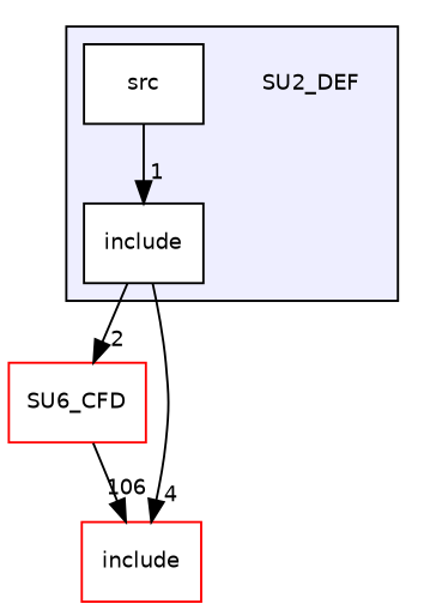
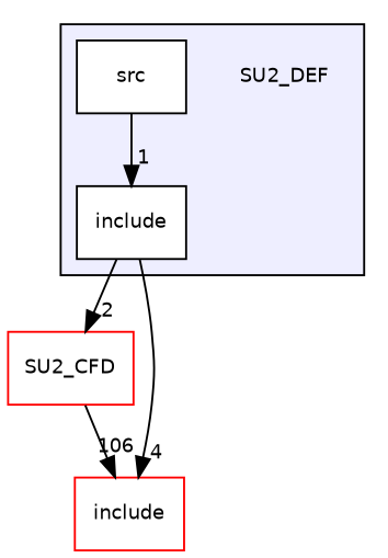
  digraph {
    compound=true
    node [fontname=Helvetica fontsize=10 shape=box color=black fillcolor=white style=filled]
    edge [labeldistance=1.5 labelfontname=Helvetica labelfontsize=10]
    n1 [label=SU2_DEF shape=plaintext color="" fillcolor="" style=""]
    n2 [label=include]
    n3 [label=src]
-   n4 [color=red label=SU6_CFD]
+   n4 [color=red label=SU2_CFD]
    n5 [color=red label=include]
    subgraph cluster_1 {
      bgcolor="#eeeeff"
      pencolor=black
      n1
      n2
      n3
    }
    n2 -> n4 [headlabel=2]
    n2 -> n5 [headlabel=4]
    n3 -> n2 [headlabel=1]
    n4 -> n5 [headlabel=106]
  }
